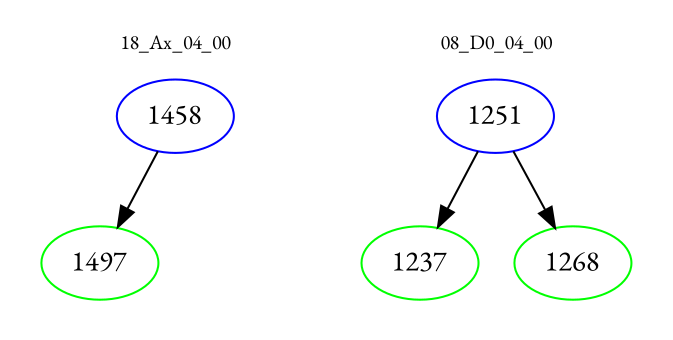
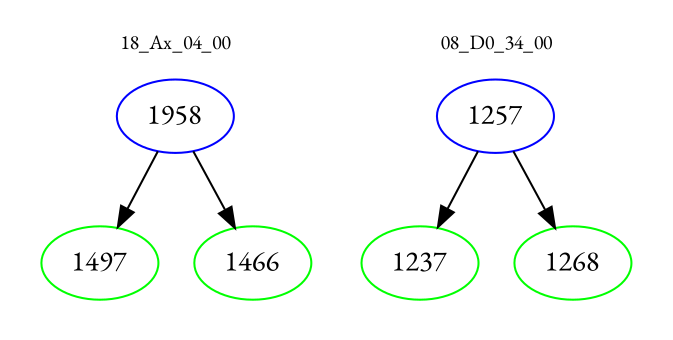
  digraph {
    fontname="EB Garamond"
    node [color=green fontname="EB Garamond"]
    edge [color=black fontname="EB Garamond"]
-   n1 [color=blue label=1458]
+   n1 [color=blue label=1958]
    n2 [label=1497]
-   n4 [color=blue label=1251]
+   n3 [label=1466]
+   n4 [color=blue label=1257]
    n5 [label=1237]
    n6 [label=1268]
    subgraph cluster_1 {
      color=white
      fontsize=10
      label="18_Ax_04_00"
      n1
      n2
+     n3
    }
    subgraph cluster_2 {
      color=white
      fontsize=10
-     label="08_D0_04_00"
+     label="08_D0_34_00"
      n4
      n5
      n6
    }
    n1 -> n2
+   n1 -> n3
    n4 -> n5
    n4 -> n6
  }
